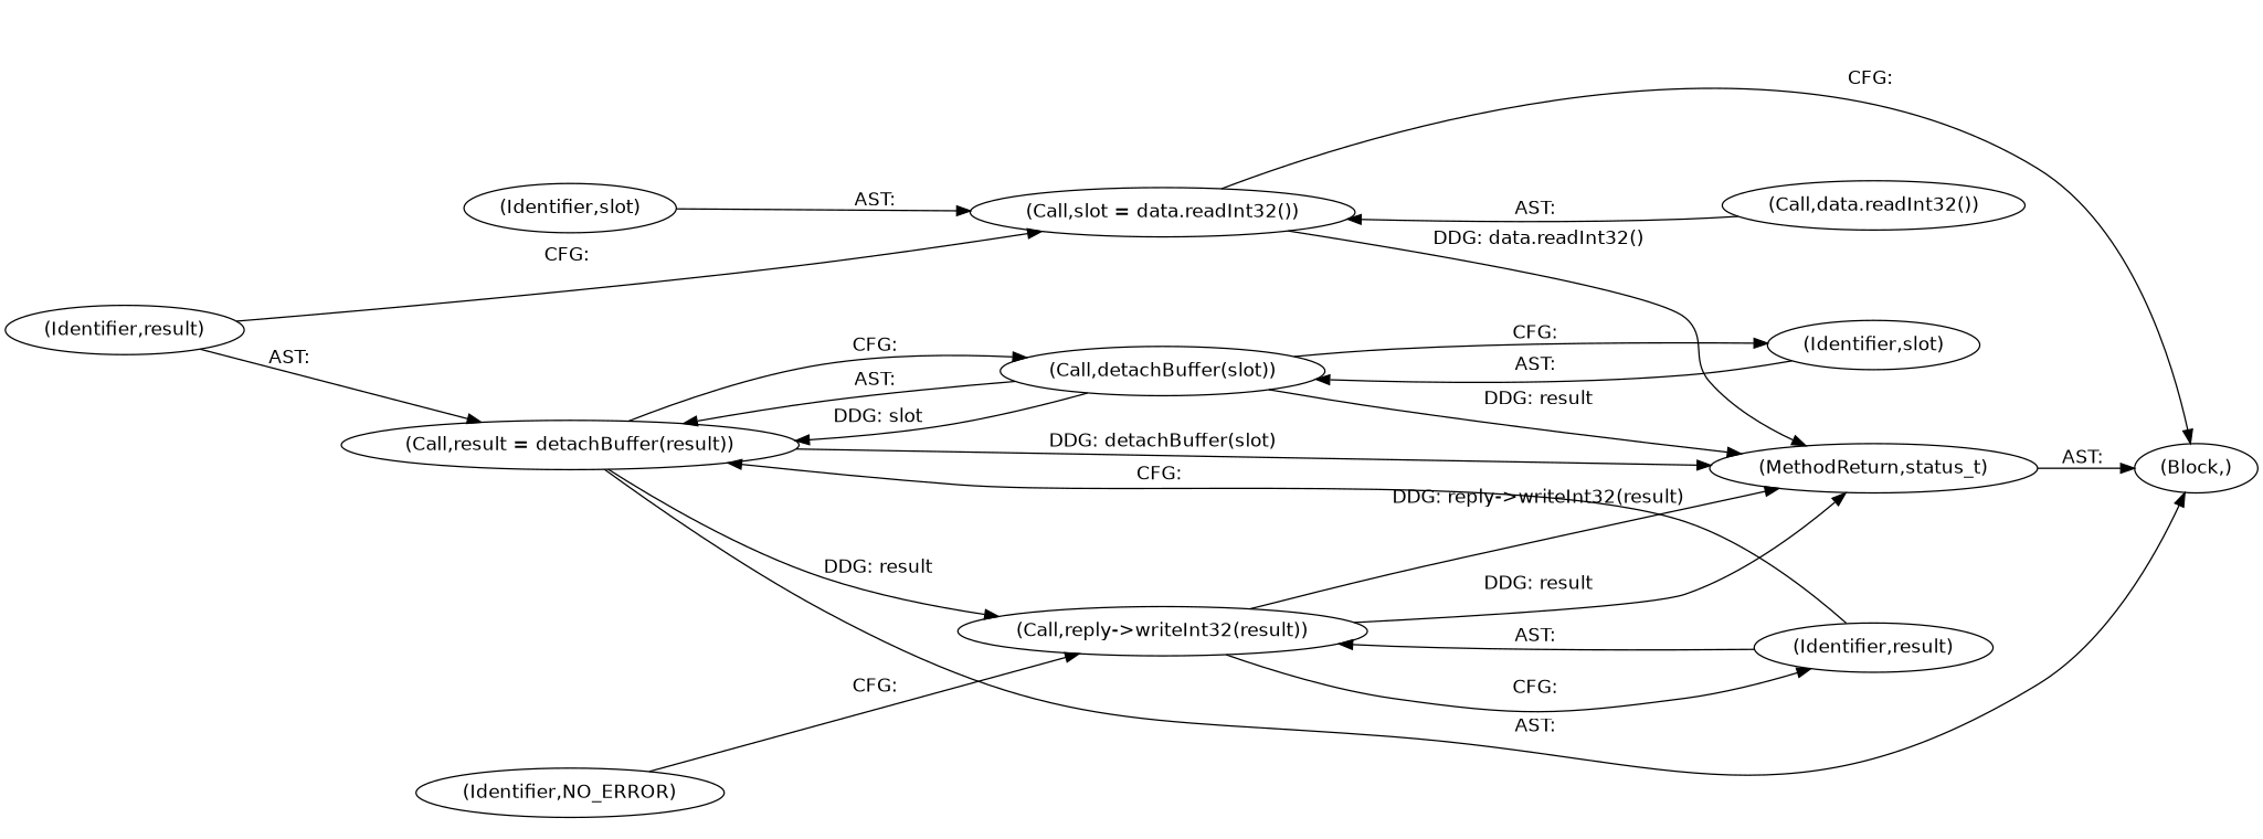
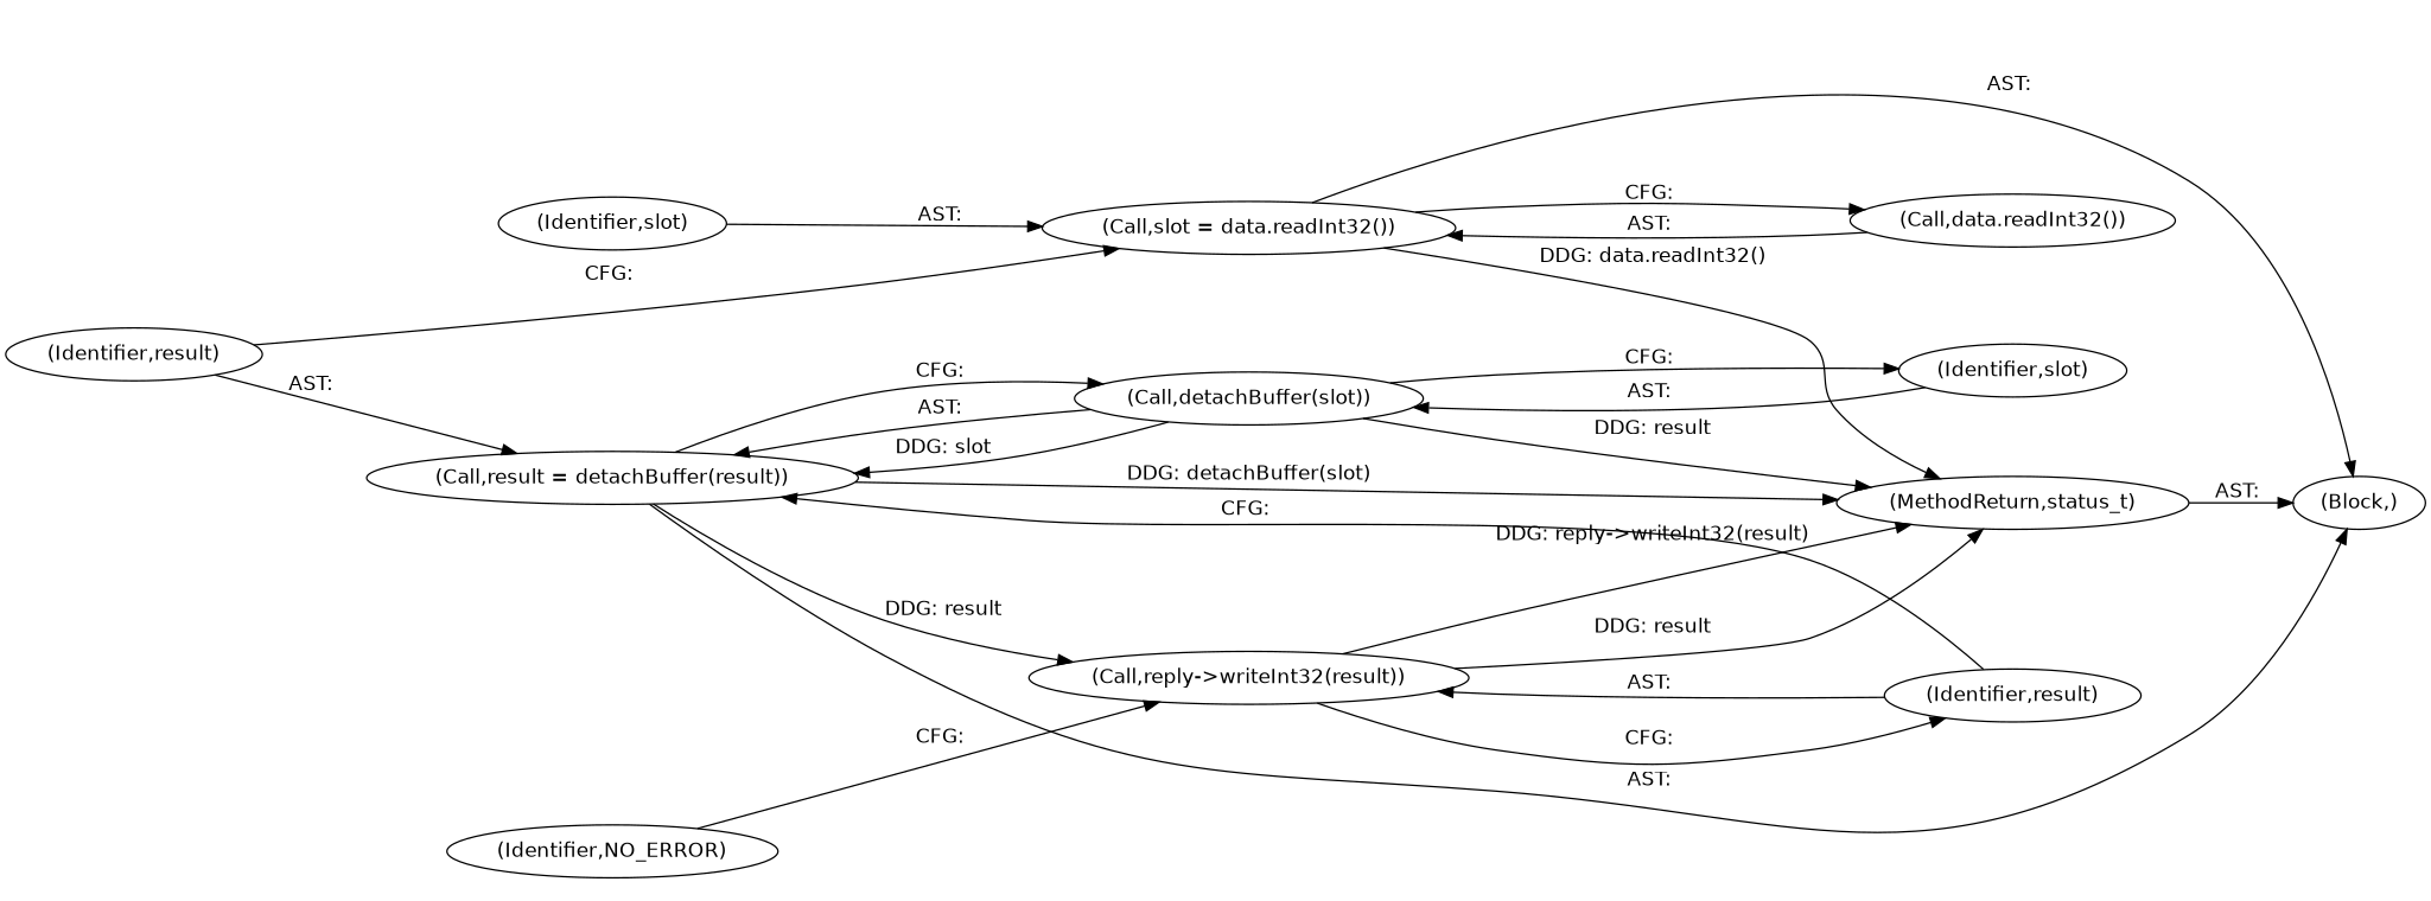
  digraph {
    fontname="DejaVu Sans"
    rankdir=LR
    node [fontname="DejaVu Sans"]
    edge [fontname="DejaVu Sans"]
    n1 [label="(Call,slot = data.readInt32())"]
    n2 [label="(MethodReturn,status_t)"]
    n3 [label="(Call,data.readInt32())"]
    n4 [label="(Block,)"]
    n5 [label="(Call,detachBuffer(slot))"]
    n6 [label="(Call,result = detachBuffer(result))"]
    n7 [label="(Identifier,slot)"]
    n8 [label="(Call,reply->writeInt32(result))"]
    n9 [label="(Identifier,result)"]
    n10 [label="(Identifier,slot)"]
    n11 [label="(Identifier,NO_ERROR)"]
    n12 [label="(Identifier,result)"]
    n1 -> n2 [label="DDG: data.readInt32()"]
-   n1 -> n4 [label="CFG: "]
+   n1 -> n3 [label="CFG: "]
+   n1 -> n4 [label="AST: "]
    n2 -> n4 [label="AST: "]
    n3 -> n1 [label="AST: "]
    n5 -> n2 [label="DDG: result"]
    n5 -> n6 [label="AST: "]
    n5 -> n6 [label="DDG: slot"]
    n5 -> n7 [label="CFG: "]
    n6 -> n2 [label="DDG: detachBuffer(slot)"]
    n6 -> n4 [label="AST: "]
    n6 -> n5 [label="CFG: "]
    n6 -> n8 [label="DDG: result"]
    n7 -> n5 [label="AST: "]
    n8 -> n2 [label="DDG: result"]
    n8 -> n2 [label="DDG: reply->writeInt32(result)"]
    n8 -> n9 [label="CFG: "]
    n9 -> n6 [label="CFG: "]
    n9 -> n8 [label="AST: "]
    n10 -> n1 [label="AST: "]
    n11 -> n8 [label="CFG: "]
    n12 -> n1 [label="CFG: "]
    n12 -> n6 [label="AST: "]
  }
